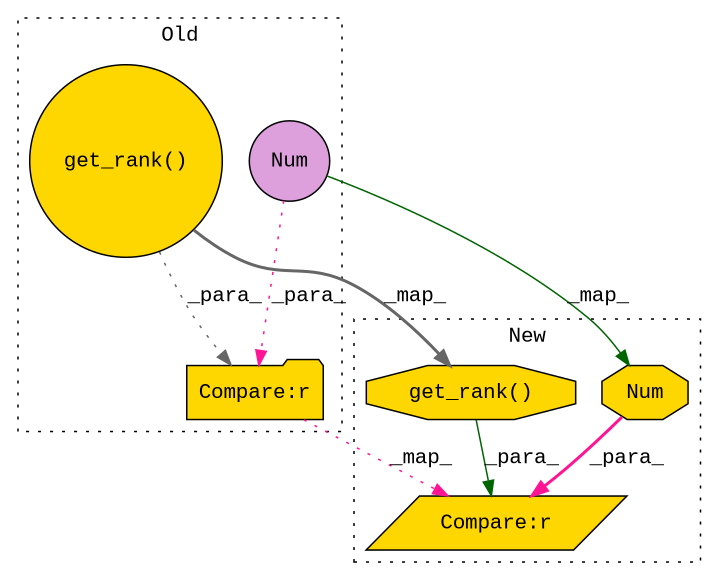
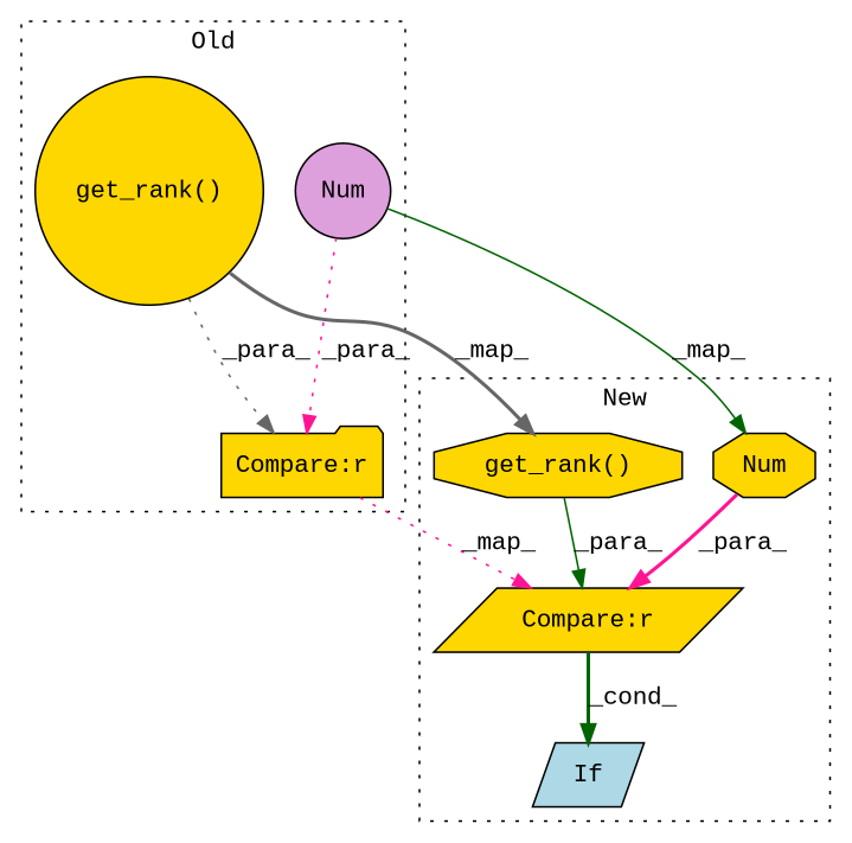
  digraph {
    fontname="Liberation Mono"
    node [a=75 l=15 s=7434 shape=circle style=filled fillcolor=gold fontname="Liberation Mono"]
    edge [color=deeppink style=dotted fontname="Liberation Mono"]
    n1 [label="get_rank()"]
    n2 [a=40 l=20 label="Compare:r" shape=folder]
    n3 [a=76 l=1 label=Num s=7453 fillcolor=plum]
    n4 [label="get_rank()" s=7256 shape=octagon]
    n5 [a=40 l=20 label="Compare:r" s=7256 shape=parallelogram]
    n6 [a=76 l=1 label=Num s=7275 shape=octagon]
+   n7 [a=96 l=3 label=If s=7282 shape=parallelogram fillcolor=lightblue]
    subgraph cluster_1 {
      label=Old
      style=dotted
      n1
      n2
      n3
    }
    subgraph cluster_2 {
      label=New
      style=dotted
      n4
      n5
      n6
+     n7
    }
    n1 -> n2 [label=_para_ color=gray40]
    n1 -> n4 [label=_map_ color=gray40 style=bold]
    n2 -> n5 [label=_map_]
    n3 -> n2 [label=_para_]
    n3 -> n6 [label=_map_ color=darkgreen style=solid]
    n4 -> n5 [label=_para_ color=darkgreen style=solid]
+   n5 -> n7 [label=_cond_ color=darkgreen style=bold]
    n6 -> n5 [label=_para_ style=bold]
  }
